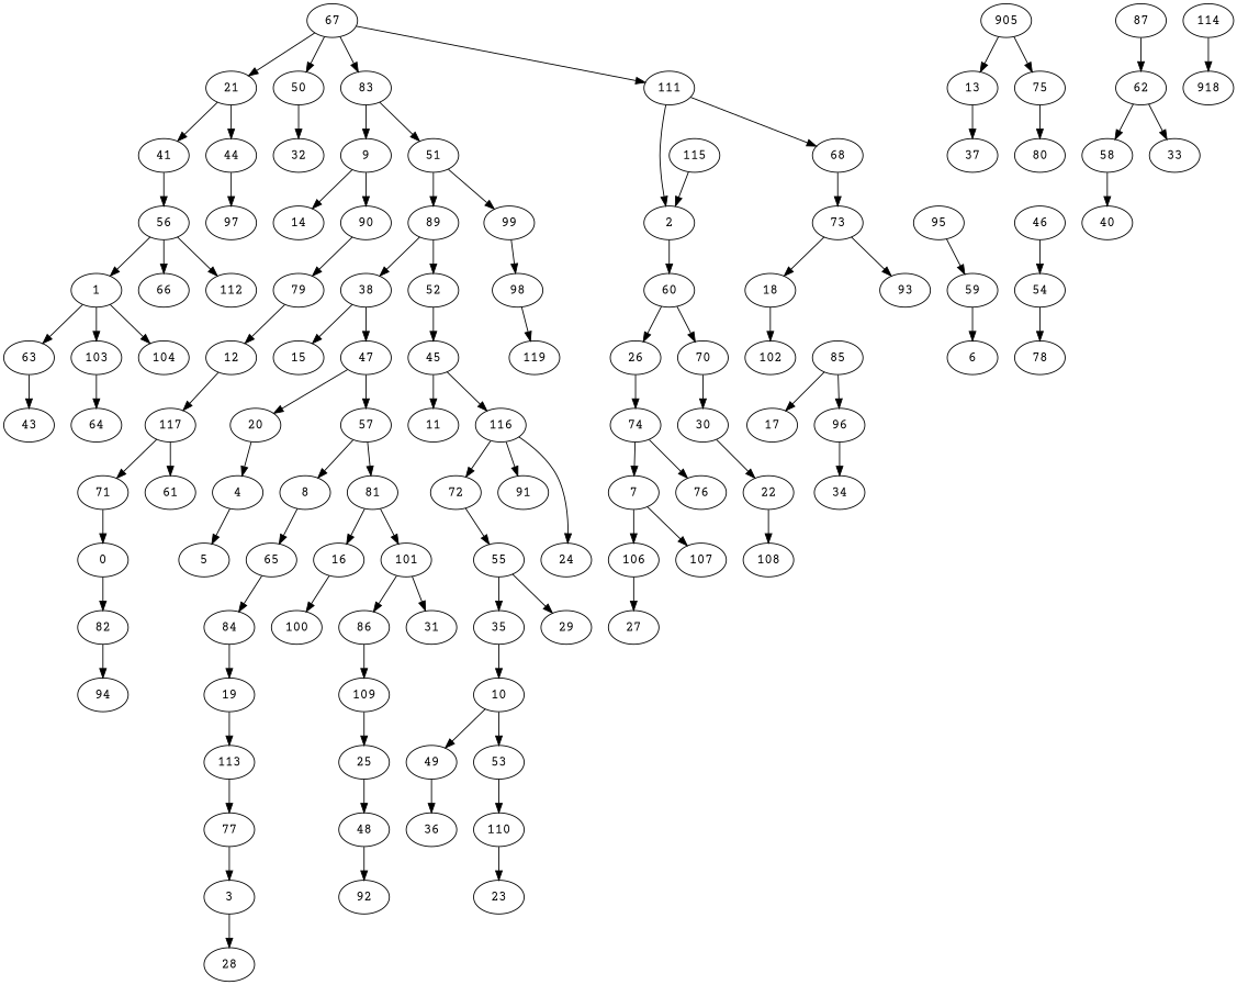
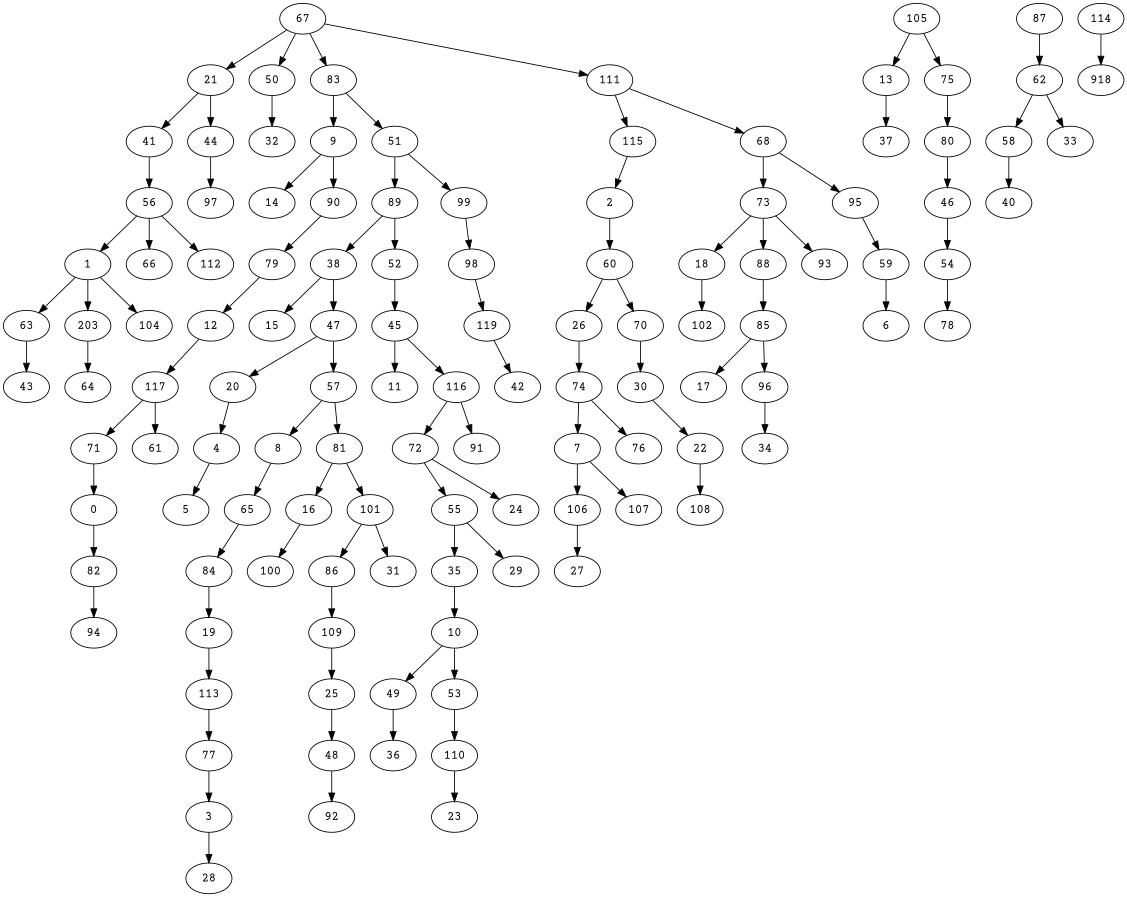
  strict digraph {
    fontname="Courier Prime"
    node [fontname="Courier Prime"]
    edge [fontname="Courier Prime"]
    0
    82
    94
    1
    63
-   103
+   103 [label=203]
    104
    43
    64
    2
    60
    26
    70
    74
    30
    3
    28
    4
    5
    7
    106
    107
    27
    8
    65
    84
    19
    9
    14
    90
    79
    12
    10
    49
    53
    36
    110
    23
    117
    71
    61
    13
    37
    16
    100
    18
    102
    113
    77
    20
    21
    41
    44
    56
    97
    66
    112
    22
    108
    25
    48
    92
    76
    35
    38
    15
    47
    57
    81
    45
    11
    116
    72
    91
    55
    24
    46
    54
    78
    101
    50
    32
    51
    89
    99
    52
    98
    119
    29
    86
    31
    58
    40
    59
    6
    62
    33
    67
    83
    111
    68
    115
    73
    95
+   88
    93
    85
    87
    n109 [label=918]
    114
    17
    96
    75
    80
    109
-   105 [label=905]
+   105
    34
+   42
    0 -> 82
    82 -> 94
    1 -> 63
    1 -> 103
    1 -> 104
    63 -> 43
    103 -> 64
    2 -> 60
    60 -> 26
    60 -> 70
    26 -> 74
    70 -> 30
    74 -> 7
    74 -> 76
    30 -> 22
    3 -> 28
    4 -> 5
    7 -> 106
    7 -> 107
    106 -> 27
    8 -> 65
    65 -> 84
    84 -> 19
    19 -> 113
    9 -> 14
    9 -> 90
    90 -> 79
    79 -> 12
    12 -> 117
    10 -> 49
    10 -> 53
    49 -> 36
    53 -> 110
    110 -> 23
    117 -> 71
    117 -> 61
    71 -> 0
    13 -> 37
    16 -> 100
    18 -> 102
    113 -> 77
    77 -> 3
    20 -> 4
    21 -> 41
    21 -> 44
    41 -> 56
    44 -> 97
    56 -> 1
    56 -> 66
    56 -> 112
    22 -> 108
    25 -> 48
    48 -> 92
    35 -> 10
    38 -> 15
    38 -> 47
    47 -> 20
    47 -> 57
    57 -> 8
    57 -> 81
    81 -> 16
    81 -> 101
    45 -> 11
    45 -> 116
    116 -> 72
    116 -> 91
    72 -> 55
-   116 -> 24
+   72 -> 24
    55 -> 35
    55 -> 29
    46 -> 54
    54 -> 78
    101 -> 86
    101 -> 31
    50 -> 32
    51 -> 89
    51 -> 99
    89 -> 38
    89 -> 52
    99 -> 98
    52 -> 45
    98 -> 119
+   119 -> 42
    86 -> 109
    58 -> 40
    59 -> 6
    62 -> 58
    62 -> 33
    67 -> 21
    67 -> 50
    67 -> 83
    67 -> 111
    83 -> 9
    83 -> 51
    111 -> 68
-   111 -> 2
+   111 -> 115
    68 -> 73
+   68 -> 95
    115 -> 2
    73 -> 18
+   73 -> 88
    73 -> 93
    95 -> 59
+   88 -> 85
    85 -> 17
    85 -> 96
    87 -> 62
    114 -> n109
    96 -> 34
    75 -> 80
+   80 -> 46
    109 -> 25
    105 -> 13
    105 -> 75
  }
